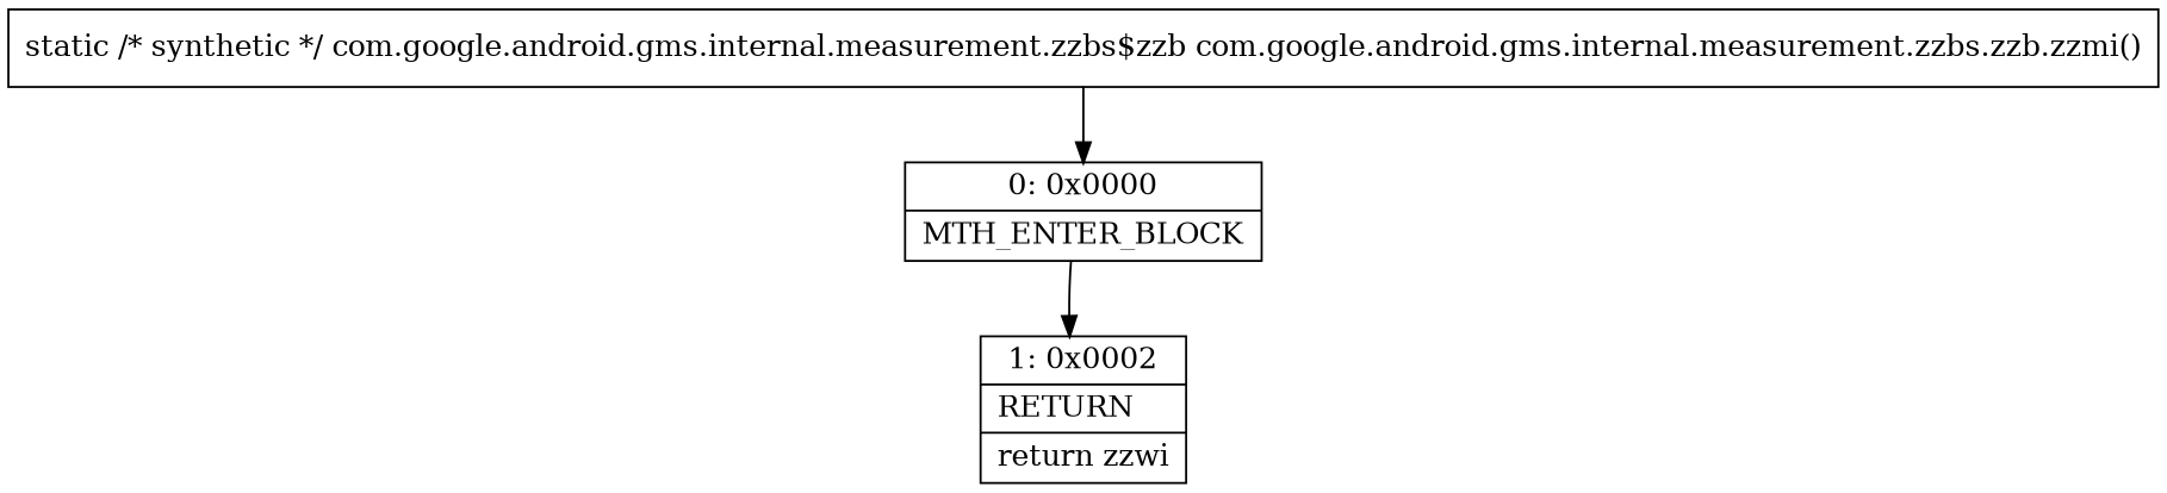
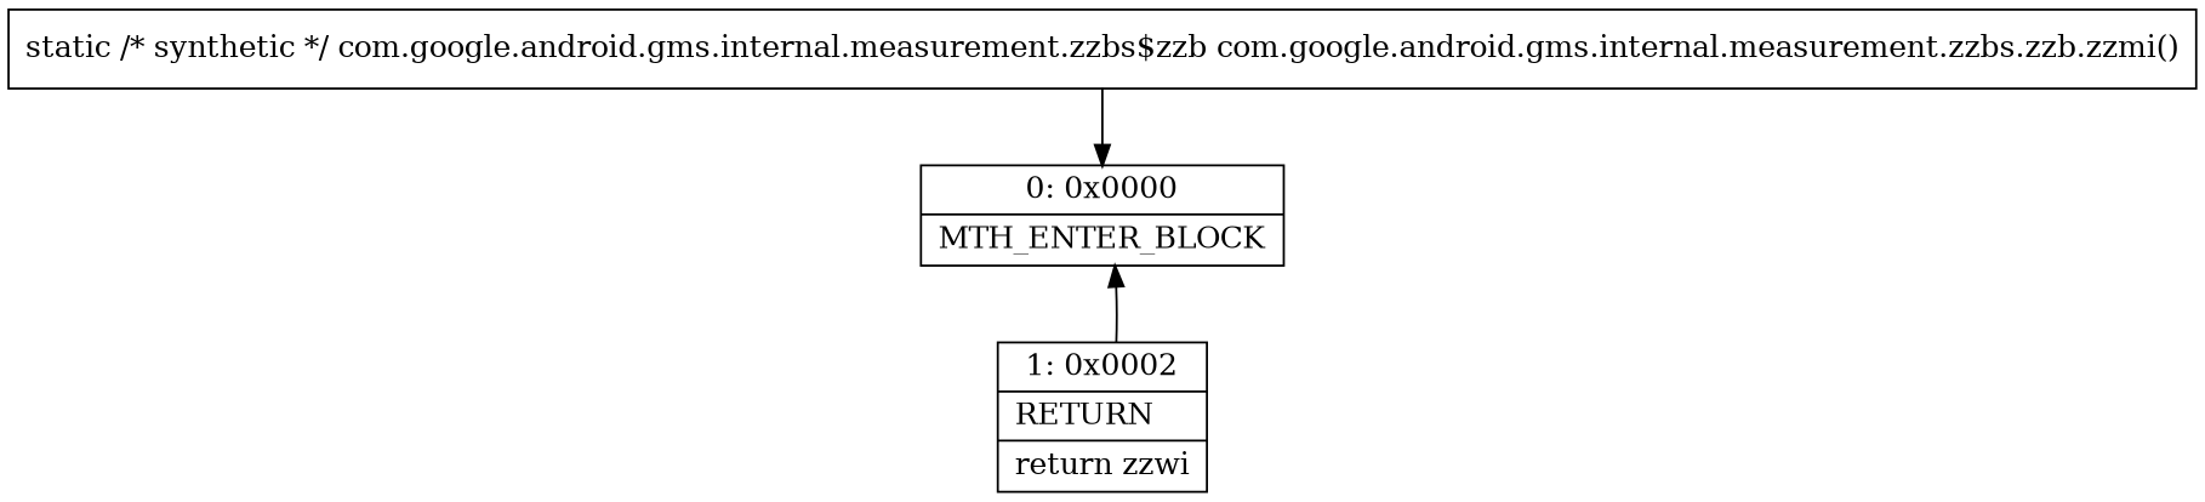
  digraph {
    node [shape=record]
    n1 [label="{0\:\ 0x0000|MTH_ENTER_BLOCK\l}"]
    n2 [label="{1\:\ 0x0002|RETURN\l|return zzwi\l}"]
    n3 [label="{static \/* synthetic *\/ com.google.android.gms.internal.measurement.zzbs$zzb com.google.android.gms.internal.measurement.zzbs.zzb.zzmi() }"]
-   n1 -> n2
+   n2 -> n1
    n3 -> n1
  }
